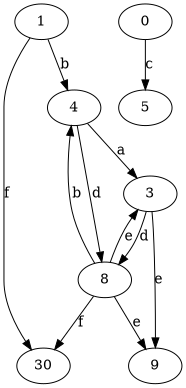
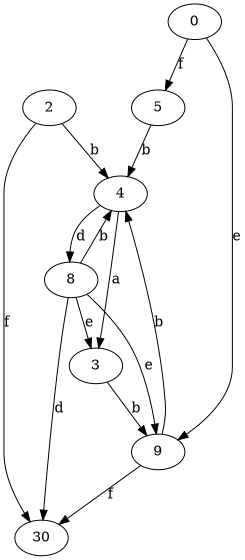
  strict digraph {
-   1
+   1 [label=2]
    4
    n3 [label=30]
    3
    8
    9
    5
    0
    1 -> 4 [label=b]
    1 -> n3 [label=f]
    4 -> 3 [label=a]
    4 -> 8 [label=d]
-   3 -> 8 [label=d]
-   3 -> 9 [label=e]
+   3 -> 9 [label=b]
    8 -> 4 [label=b]
-   8 -> n3 [label=f]
+   8 -> n3 [label=d]
    8 -> 3 [label=e]
    8 -> 9 [label=e]
-   0 -> 5 [label=c]
+   9 -> 4 [label=b]
+   9 -> n3 [label=f]
+   5 -> 4 [label=b]
+   0 -> 9 [label=e]
+   0 -> 5 [label=f]
  }
